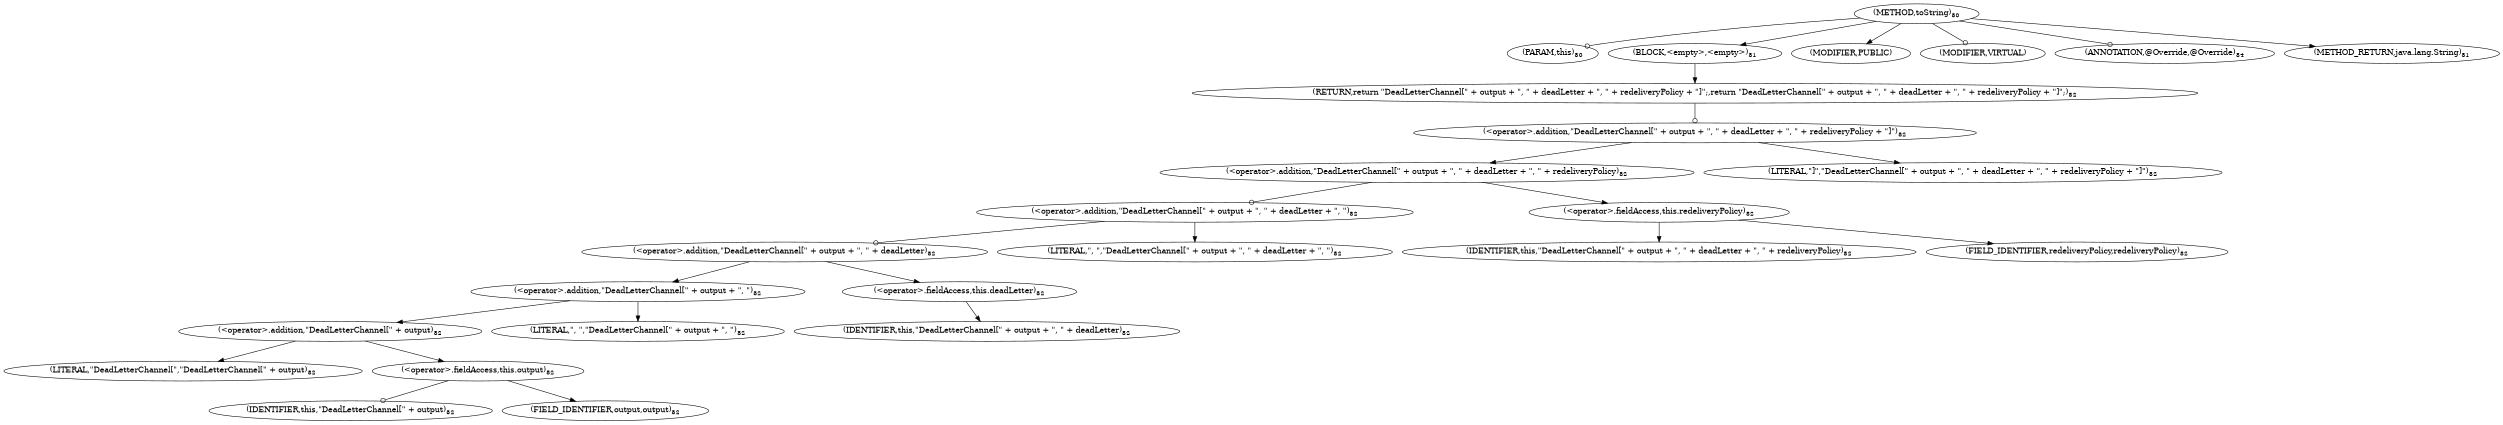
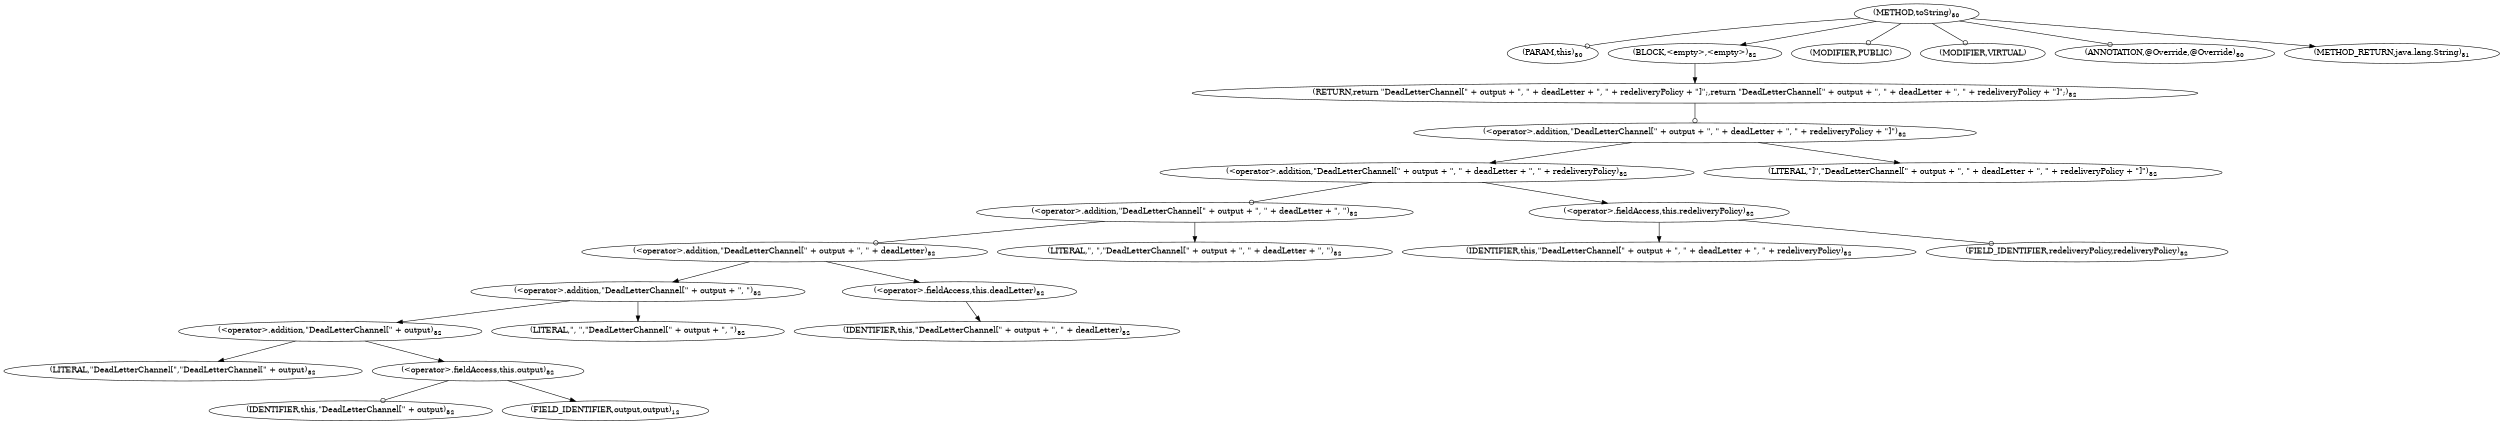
  digraph {
    edge [arrowhead=normal]
    n1 [label=<(METHOD,toString)<SUB>80</SUB>>]
    n2 [label=<(PARAM,this)<SUB>80</SUB>>]
-   n3 [label=<(BLOCK,&lt;empty&gt;,&lt;empty&gt;)<SUB>81</SUB>>]
+   n3 [label=<(BLOCK,&lt;empty&gt;,&lt;empty&gt;)<SUB>82</SUB>>]
    n4 [label=<(MODIFIER,PUBLIC)>]
    n5 [label=<(MODIFIER,VIRTUAL)>]
-   n6 [label=<(ANNOTATION,@Override,@Override)<SUB>84</SUB>>]
+   n6 [label=<(ANNOTATION,@Override,@Override)<SUB>80</SUB>>]
    n7 [label=<(METHOD_RETURN,java.lang.String)<SUB>81</SUB>>]
    n8 [label=<(RETURN,return &quot;DeadLetterChannel[&quot; + output + &quot;, &quot; + deadLetter + &quot;, &quot; + redeliveryPolicy + &quot;]&quot;;,return &quot;DeadLetterChannel[&quot; + output + &quot;, &quot; + deadLetter + &quot;, &quot; + redeliveryPolicy + &quot;]&quot;;)<SUB>82</SUB>>]
    n9 [label=<(&lt;operator&gt;.addition,&quot;DeadLetterChannel[&quot; + output + &quot;, &quot; + deadLetter + &quot;, &quot; + redeliveryPolicy + &quot;]&quot;)<SUB>82</SUB>>]
    n10 [label=<(&lt;operator&gt;.addition,&quot;DeadLetterChannel[&quot; + output + &quot;, &quot; + deadLetter + &quot;, &quot; + redeliveryPolicy)<SUB>82</SUB>>]
    n11 [label=<(LITERAL,&quot;]&quot;,&quot;DeadLetterChannel[&quot; + output + &quot;, &quot; + deadLetter + &quot;, &quot; + redeliveryPolicy + &quot;]&quot;)<SUB>82</SUB>>]
    n12 [label=<(&lt;operator&gt;.addition,&quot;DeadLetterChannel[&quot; + output + &quot;, &quot; + deadLetter + &quot;, &quot;)<SUB>82</SUB>>]
    n13 [label=<(&lt;operator&gt;.fieldAccess,this.redeliveryPolicy)<SUB>82</SUB>>]
    n14 [label=<(&lt;operator&gt;.addition,&quot;DeadLetterChannel[&quot; + output + &quot;, &quot; + deadLetter)<SUB>82</SUB>>]
    n15 [label=<(LITERAL,&quot;, &quot;,&quot;DeadLetterChannel[&quot; + output + &quot;, &quot; + deadLetter + &quot;, &quot;)<SUB>82</SUB>>]
    n16 [label=<(IDENTIFIER,this,&quot;DeadLetterChannel[&quot; + output + &quot;, &quot; + deadLetter + &quot;, &quot; + redeliveryPolicy)<SUB>82</SUB>>]
    n17 [label=<(FIELD_IDENTIFIER,redeliveryPolicy,redeliveryPolicy)<SUB>82</SUB>>]
    n18 [label=<(&lt;operator&gt;.addition,&quot;DeadLetterChannel[&quot; + output + &quot;, &quot;)<SUB>82</SUB>>]
    n19 [label=<(&lt;operator&gt;.fieldAccess,this.deadLetter)<SUB>82</SUB>>]
    n20 [label=<(&lt;operator&gt;.addition,&quot;DeadLetterChannel[&quot; + output)<SUB>82</SUB>>]
    n21 [label=<(LITERAL,&quot;, &quot;,&quot;DeadLetterChannel[&quot; + output + &quot;, &quot;)<SUB>82</SUB>>]
    n22 [label=<(IDENTIFIER,this,&quot;DeadLetterChannel[&quot; + output + &quot;, &quot; + deadLetter)<SUB>82</SUB>>]
    n23 [label=<(LITERAL,&quot;DeadLetterChannel[&quot;,&quot;DeadLetterChannel[&quot; + output)<SUB>82</SUB>>]
    n24 [label=<(&lt;operator&gt;.fieldAccess,this.output)<SUB>82</SUB>>]
    n25 [label=<(IDENTIFIER,this,&quot;DeadLetterChannel[&quot; + output)<SUB>82</SUB>>]
-   n26 [label=<(FIELD_IDENTIFIER,output,output)<SUB>82</SUB>>]
+   n26 [label=<(FIELD_IDENTIFIER,output,output)<SUB>12</SUB>>]
    n1 -> n2 [arrowhead=odot]
    n1 -> n3
-   n1 -> n4
+   n1 -> n4 [arrowhead=odot]
    n1 -> n5 [arrowhead=odot]
    n1 -> n6 [arrowhead=odot]
    n1 -> n7
    n3 -> n8
    n8 -> n9 [arrowhead=odot]
    n9 -> n10
    n9 -> n11
    n10 -> n12 [arrowhead=odot]
    n10 -> n13
    n12 -> n14 [arrowhead=odot]
    n12 -> n15
    n13 -> n16
-   n13 -> n17
+   n13 -> n17 [arrowhead=odot]
    n14 -> n18
    n14 -> n19
    n18 -> n20
    n18 -> n21
    n19 -> n22
    n20 -> n23
    n20 -> n24
    n24 -> n25 [arrowhead=odot]
    n24 -> n26
  }
